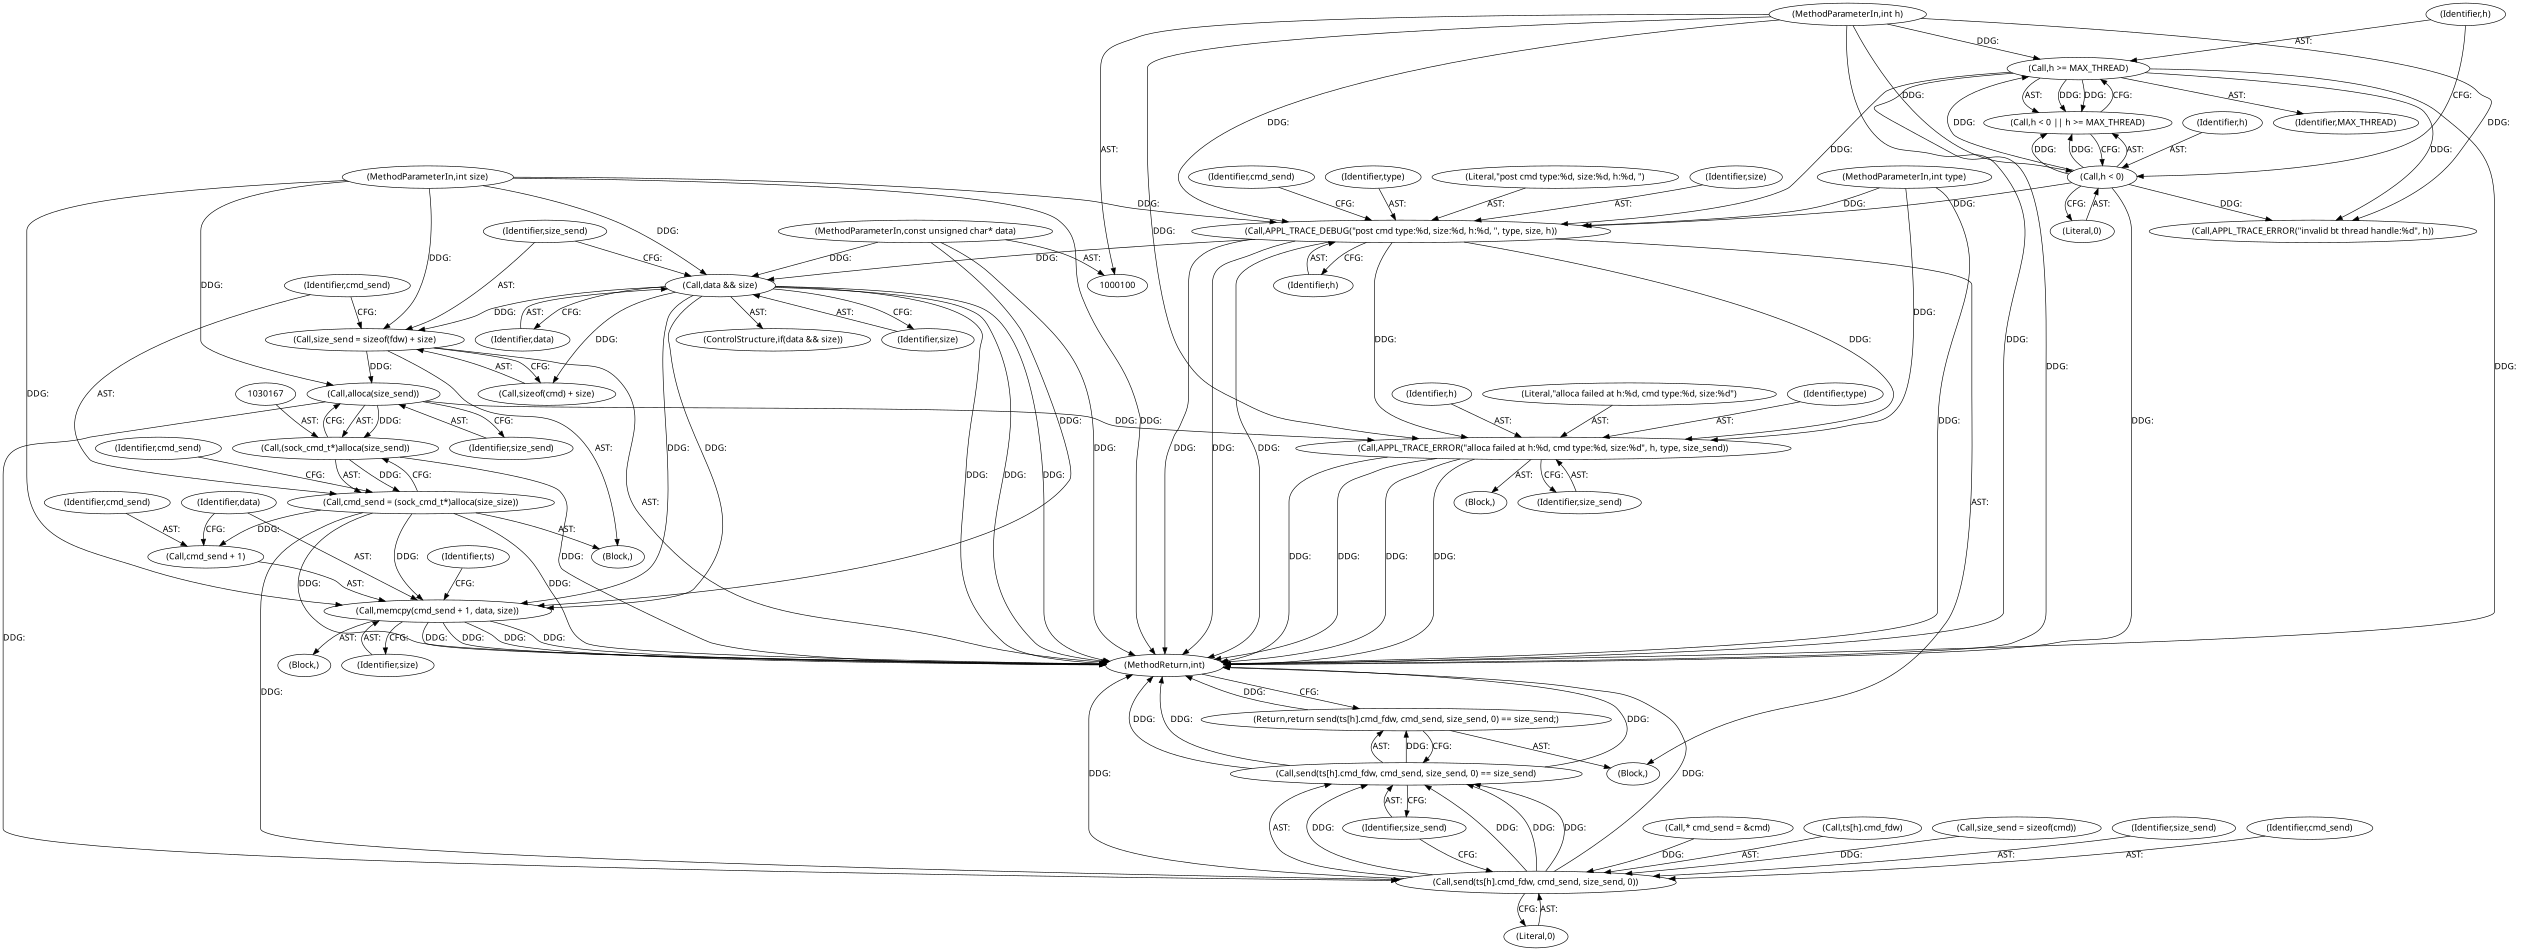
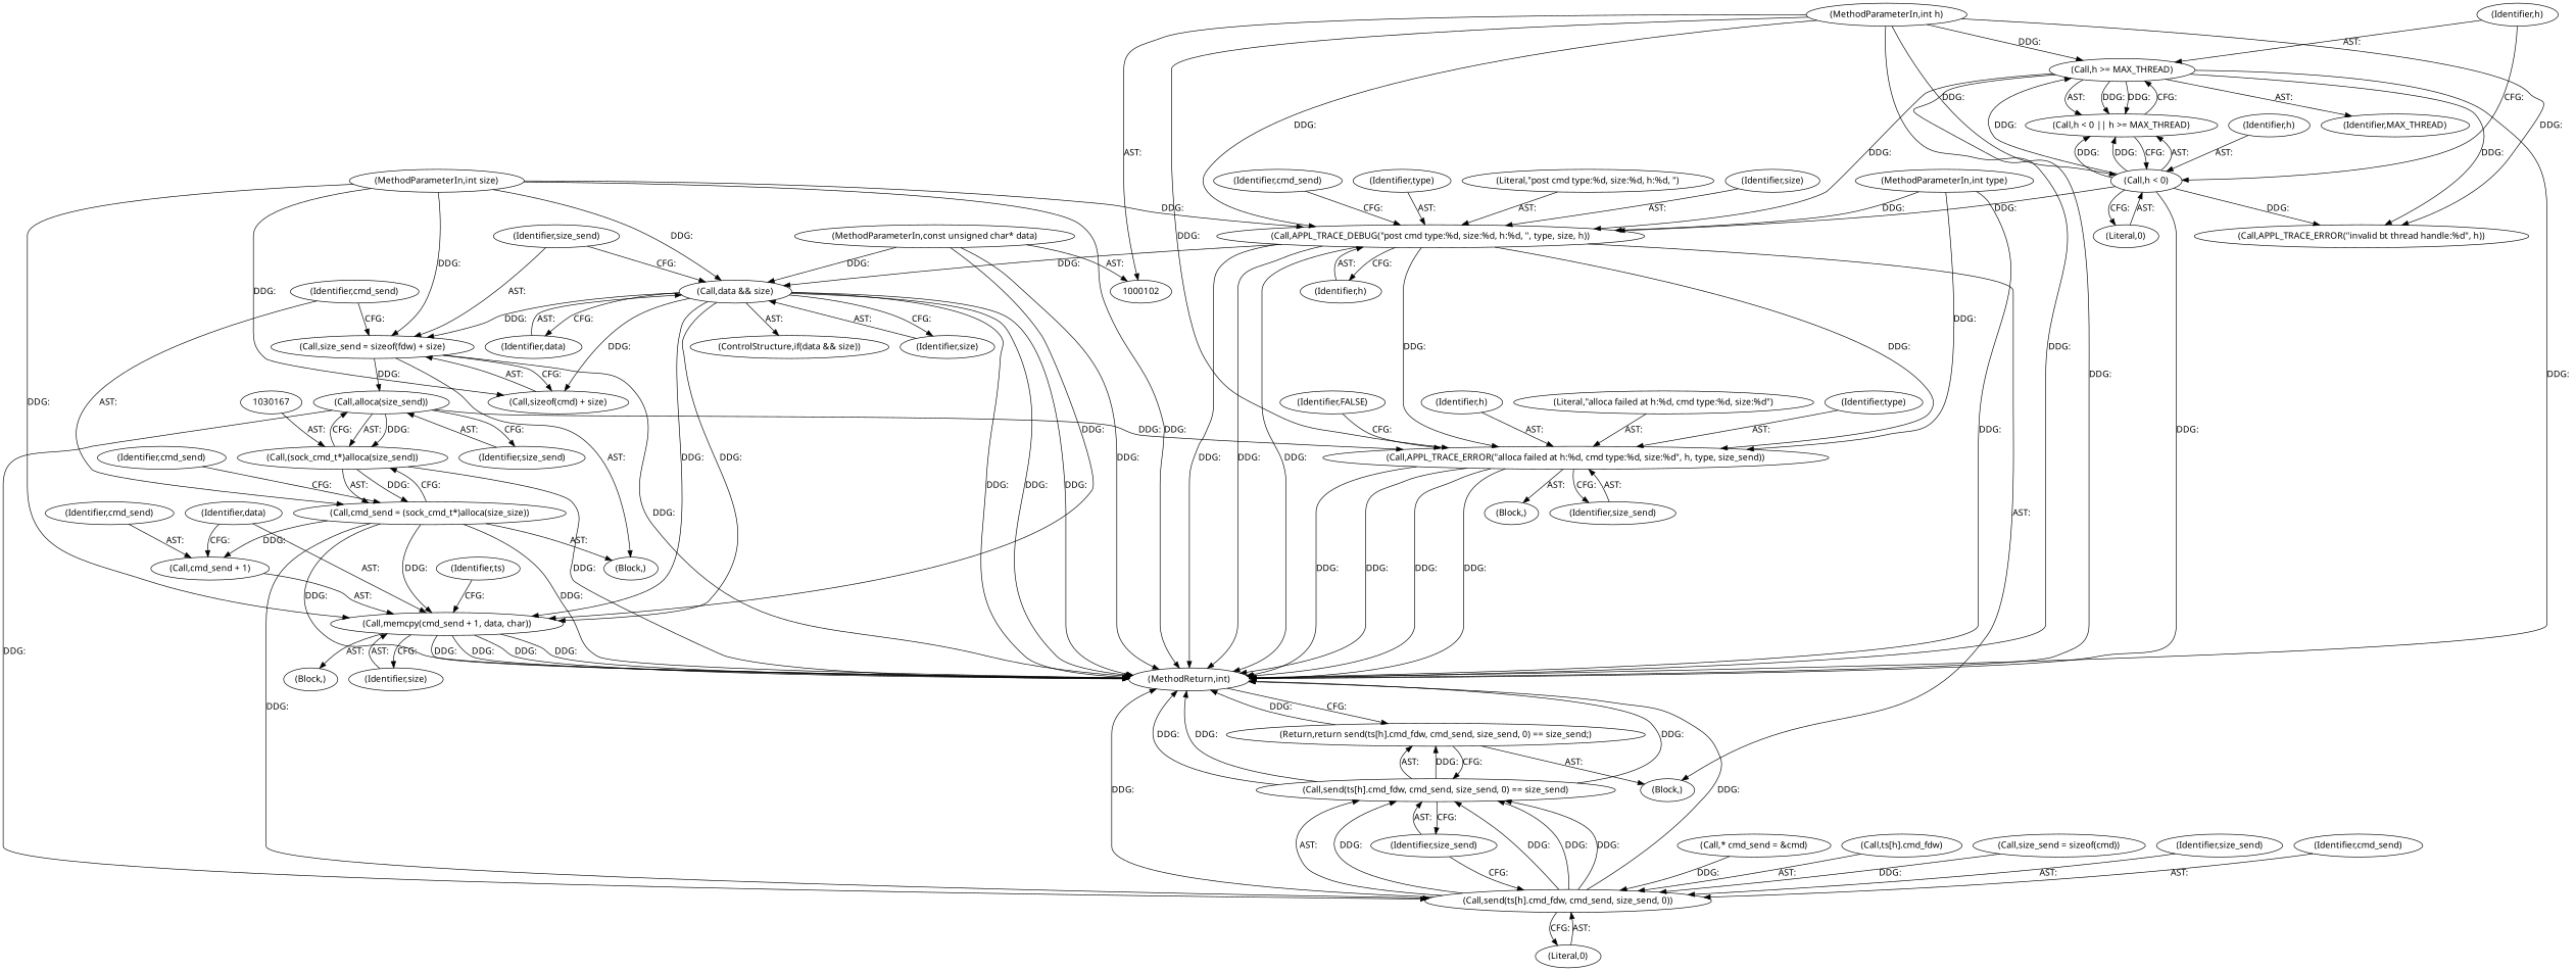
  digraph {
    fontname="Noto Sans"
    node [fontname="Noto Sans"]
    edge [fontname="Noto Sans"]
    n1 [label="(Call,alloca(size_send))"]
    n2 [label="(Call,(sock_cmd_t*)alloca(size_send))"]
    n3 [label="(Call,send(ts[h].cmd_fdw, cmd_send, size_send, 0))"]
    n4 [label="(Call,APPL_TRACE_ERROR(\"alloca failed at h:%d, cmd type:%d, size:%d\", h, type, size_send))"]
    n5 [label="(Identifier,size_send)"]
    n6 [label="(MethodReturn,int)"]
    n7 [label="(Call,cmd_send = (sock_cmd_t*)alloca(size_size))"]
    n8 [label="(Call,send(ts[h].cmd_fdw, cmd_send, size_send, 0) == size_send)"]
    n9 [label="(Literal,0)"]
    n10 [label="(Identifier,size_send)"]
    n11 [label="(Block,)"]
    n12 [label="(Call,size_send = sizeof(fdw) + size)"]
    n13 [label="(Block,)"]
    n14 [label="(Call,sizeof(cmd) + size)"]
    n15 [label="(Return,return send(ts[h].cmd_fdw, cmd_send, size_send, 0) == size_send;)"]
    n16 [label="(Call,data && size)"]
-   n17 [label="(Call,memcpy(cmd_send + 1, data, size))"]
+   n17 [label="(Call,memcpy(cmd_send + 1, data, char))"]
    n18 [label="(Identifier,data)"]
    n19 [label="(ControlStructure,if(data && size))"]
    n20 [label="(Identifier,size)"]
    n21 [label="(Block,)"]
    n22 [label="(Identifier,size)"]
    n23 [label="(MethodParameterIn,const unsigned char* data)"]
-   1000100
+   1000100 [label=1000102]
    n25 [label="(Call,APPL_TRACE_DEBUG(\"post cmd type:%d, size:%d, h:%d, \", type, size, h))"]
    n26 [label="(Identifier,h)"]
    n27 [label="(Block,)"]
    n28 [label="(MethodParameterIn,int type)"]
    n29 [label="(MethodParameterIn,int size)"]
    n30 [label="(Call,h >= MAX_THREAD)"]
    n31 [label="(Identifier,MAX_THREAD)"]
    n32 [label="(Call,APPL_TRACE_ERROR(\"invalid bt thread handle:%d\", h))"]
    n33 [label="(Call,h < 0 || h >= MAX_THREAD)"]
    n34 [label="(Call,h < 0)"]
    n35 [label="(Literal,0)"]
    n36 [label="(MethodParameterIn,int h)"]
    n37 [label="(Call,cmd_send + 1)"]
    n38 [label="(Identifier,size_send)"]
    n39 [label="(Identifier,h)"]
    n40 [label="(Identifier,h)"]
    n41 [label="(Identifier,cmd_send)"]
    n42 [label="(Identifier,cmd_send)"]
    n43 [label="(Identifier,type)"]
    n44 [label="(Literal,\"alloca failed at h:%d, cmd type:%d, size:%d\")"]
    n45 [label="(Identifier,ts)"]
    n46 [label="(Call,* cmd_send = &cmd)"]
    n47 [label="(Identifier,data)"]
    n48 [label="(Identifier,size_send)"]
    n49 [label="(Call,ts[h].cmd_fdw)"]
    n50 [label="(Identifier,type)"]
    n51 [label="(Literal,\"post cmd type:%d, size:%d, h:%d, \")"]
    n52 [label="(Identifier,cmd_send)"]
+   n53 [label="(Identifier,FALSE)"]
    n54 [label="(Call,size_send = sizeof(cmd))"]
    n55 [label="(Identifier,cmd_send)"]
    n56 [label="(Identifier,h)"]
    n57 [label="(Identifier,size)"]
    n58 [label="(Identifier,size_send)"]
    n59 [label="(Identifier,cmd_send)"]
    n60 [label=1030167]
    n1 -> n2 [label="AST: "]
    n1 -> n2 [label="DDG: "]
    n1 -> n3 [label="DDG: "]
    n1 -> n4 [label="DDG: "]
    n1 -> n5 [label="CFG: "]
    n2 -> n1 [label="CFG: "]
    n2 -> n6 [label="DDG: "]
    n2 -> n7 [label="AST: "]
    n2 -> n7 [label="DDG: "]
    n3 -> n6 [label="DDG: "]
    n3 -> n6 [label="DDG: "]
    n3 -> n8 [label="AST: "]
    n3 -> n8 [label="DDG: "]
    n3 -> n8 [label="DDG: "]
    n3 -> n8 [label="DDG: "]
    n3 -> n8 [label="DDG: "]
    n3 -> n9 [label="CFG: "]
    n4 -> n6 [label="DDG: "]
    n4 -> n6 [label="DDG: "]
    n4 -> n6 [label="DDG: "]
    n4 -> n6 [label="DDG: "]
    n4 -> n10 [label="CFG: "]
    n4 -> n11 [label="AST: "]
    n5 -> n1 [label="AST: "]
    n6 -> n15 [label="CFG: "]
    n7 -> n2 [label="CFG: "]
    n7 -> n3 [label="DDG: "]
    n7 -> n6 [label="DDG: "]
    n7 -> n6 [label="DDG: "]
    n7 -> n13 [label="AST: "]
    n7 -> n17 [label="DDG: "]
    n7 -> n37 [label="DDG: "]
    n8 -> n6 [label="DDG: "]
    n8 -> n6 [label="DDG: "]
    n8 -> n6 [label="DDG: "]
    n8 -> n15 [label="AST: "]
    n8 -> n15 [label="DDG: "]
    n8 -> n38 [label="CFG: "]
    n9 -> n3 [label="AST: "]
    n10 -> n4 [label="AST: "]
    n12 -> n1 [label="DDG: "]
-   n12 -> n6 [label="AST: "]
+   n12 -> n6 [label="DDG: "]
    n12 -> n13 [label="AST: "]
    n12 -> n14 [label="CFG: "]
    n14 -> n12 [label="AST: "]
    n15 -> n6 [label="DDG: "]
    n15 -> n8 [label="CFG: "]
    n15 -> n27 [label="AST: "]
    n16 -> n6 [label="DDG: "]
    n16 -> n6 [label="DDG: "]
    n16 -> n6 [label="DDG: "]
    n16 -> n12 [label="DDG: "]
    n16 -> n14 [label="DDG: "]
    n16 -> n17 [label="DDG: "]
    n16 -> n17 [label="DDG: "]
    n16 -> n18 [label="CFG: "]
    n16 -> n19 [label="AST: "]
    n16 -> n20 [label="CFG: "]
    n17 -> n6 [label="DDG: "]
    n17 -> n6 [label="DDG: "]
    n17 -> n6 [label="DDG: "]
    n17 -> n6 [label="DDG: "]
    n17 -> n21 [label="AST: "]
    n17 -> n22 [label="CFG: "]
    n18 -> n16 [label="AST: "]
    n20 -> n16 [label="AST: "]
    n22 -> n17 [label="AST: "]
    n23 -> n6 [label="DDG: "]
    n23 -> n16 [label="DDG: "]
    n23 -> n17 [label="DDG: "]
    n23 -> 1000100 [label="AST: "]
    n25 -> n4 [label="DDG: "]
    n25 -> n4 [label="DDG: "]
    n25 -> n6 [label="DDG: "]
    n25 -> n6 [label="DDG: "]
    n25 -> n6 [label="DDG: "]
    n25 -> n16 [label="DDG: "]
    n25 -> n26 [label="CFG: "]
    n25 -> n27 [label="AST: "]
    n26 -> n25 [label="AST: "]
    n28 -> n4 [label="DDG: "]
    n28 -> n6 [label="DDG: "]
    n28 -> n25 [label="DDG: "]
    n29 -> n6 [label="DDG: "]
    n29 -> n12 [label="DDG: "]
-   n29 -> n1 [label="DDG: "]
+   n29 -> n14 [label="DDG: "]
    n29 -> n16 [label="DDG: "]
    n29 -> n17 [label="DDG: "]
    n29 -> n25 [label="DDG: "]
    n30 -> n6 [label="DDG: "]
    n30 -> n6 [label="DDG: "]
    n30 -> n25 [label="DDG: "]
    n30 -> n31 [label="AST: "]
    n30 -> n32 [label="DDG: "]
    n30 -> n33 [label="AST: "]
    n30 -> n33 [label="DDG: "]
    n30 -> n33 [label="DDG: "]
    n33 -> n30 [label="CFG: "]
    n33 -> n34 [label="CFG: "]
    n34 -> n6 [label="DDG: "]
    n34 -> n25 [label="DDG: "]
    n34 -> n30 [label="DDG: "]
    n34 -> n32 [label="DDG: "]
    n34 -> n33 [label="AST: "]
    n34 -> n33 [label="DDG: "]
    n34 -> n33 [label="DDG: "]
    n34 -> n35 [label="CFG: "]
    n35 -> n34 [label="AST: "]
    n36 -> n4 [label="DDG: "]
    n36 -> n6 [label="DDG: "]
    n36 -> 1000100 [label="AST: "]
    n36 -> n25 [label="DDG: "]
    n36 -> n30 [label="DDG: "]
    n36 -> n32 [label="DDG: "]
    n36 -> n34 [label="DDG: "]
    n37 -> n17 [label="AST: "]
    n38 -> n3 [label="CFG: "]
    n38 -> n8 [label="AST: "]
    n39 -> n4 [label="AST: "]
    n40 -> n30 [label="AST: "]
    n40 -> n34 [label="CFG: "]
    n41 -> n25 [label="CFG: "]
    n42 -> n7 [label="AST: "]
    n42 -> n12 [label="CFG: "]
    n43 -> n25 [label="AST: "]
    n44 -> n4 [label="AST: "]
    n45 -> n17 [label="CFG: "]
    n46 -> n3 [label="DDG: "]
    n47 -> n17 [label="AST: "]
    n47 -> n37 [label="CFG: "]
    n48 -> n12 [label="AST: "]
    n48 -> n16 [label="CFG: "]
    n49 -> n3 [label="AST: "]
    n50 -> n4 [label="AST: "]
    n51 -> n25 [label="AST: "]
    n52 -> n7 [label="CFG: "]
+   n53 -> n4 [label="CFG: "]
    n54 -> n3 [label="DDG: "]
    n55 -> n37 [label="AST: "]
    n56 -> n34 [label="AST: "]
    n57 -> n25 [label="AST: "]
    n58 -> n3 [label="AST: "]
    n59 -> n3 [label="AST: "]
    n60 -> n2 [label="AST: "]
  }
